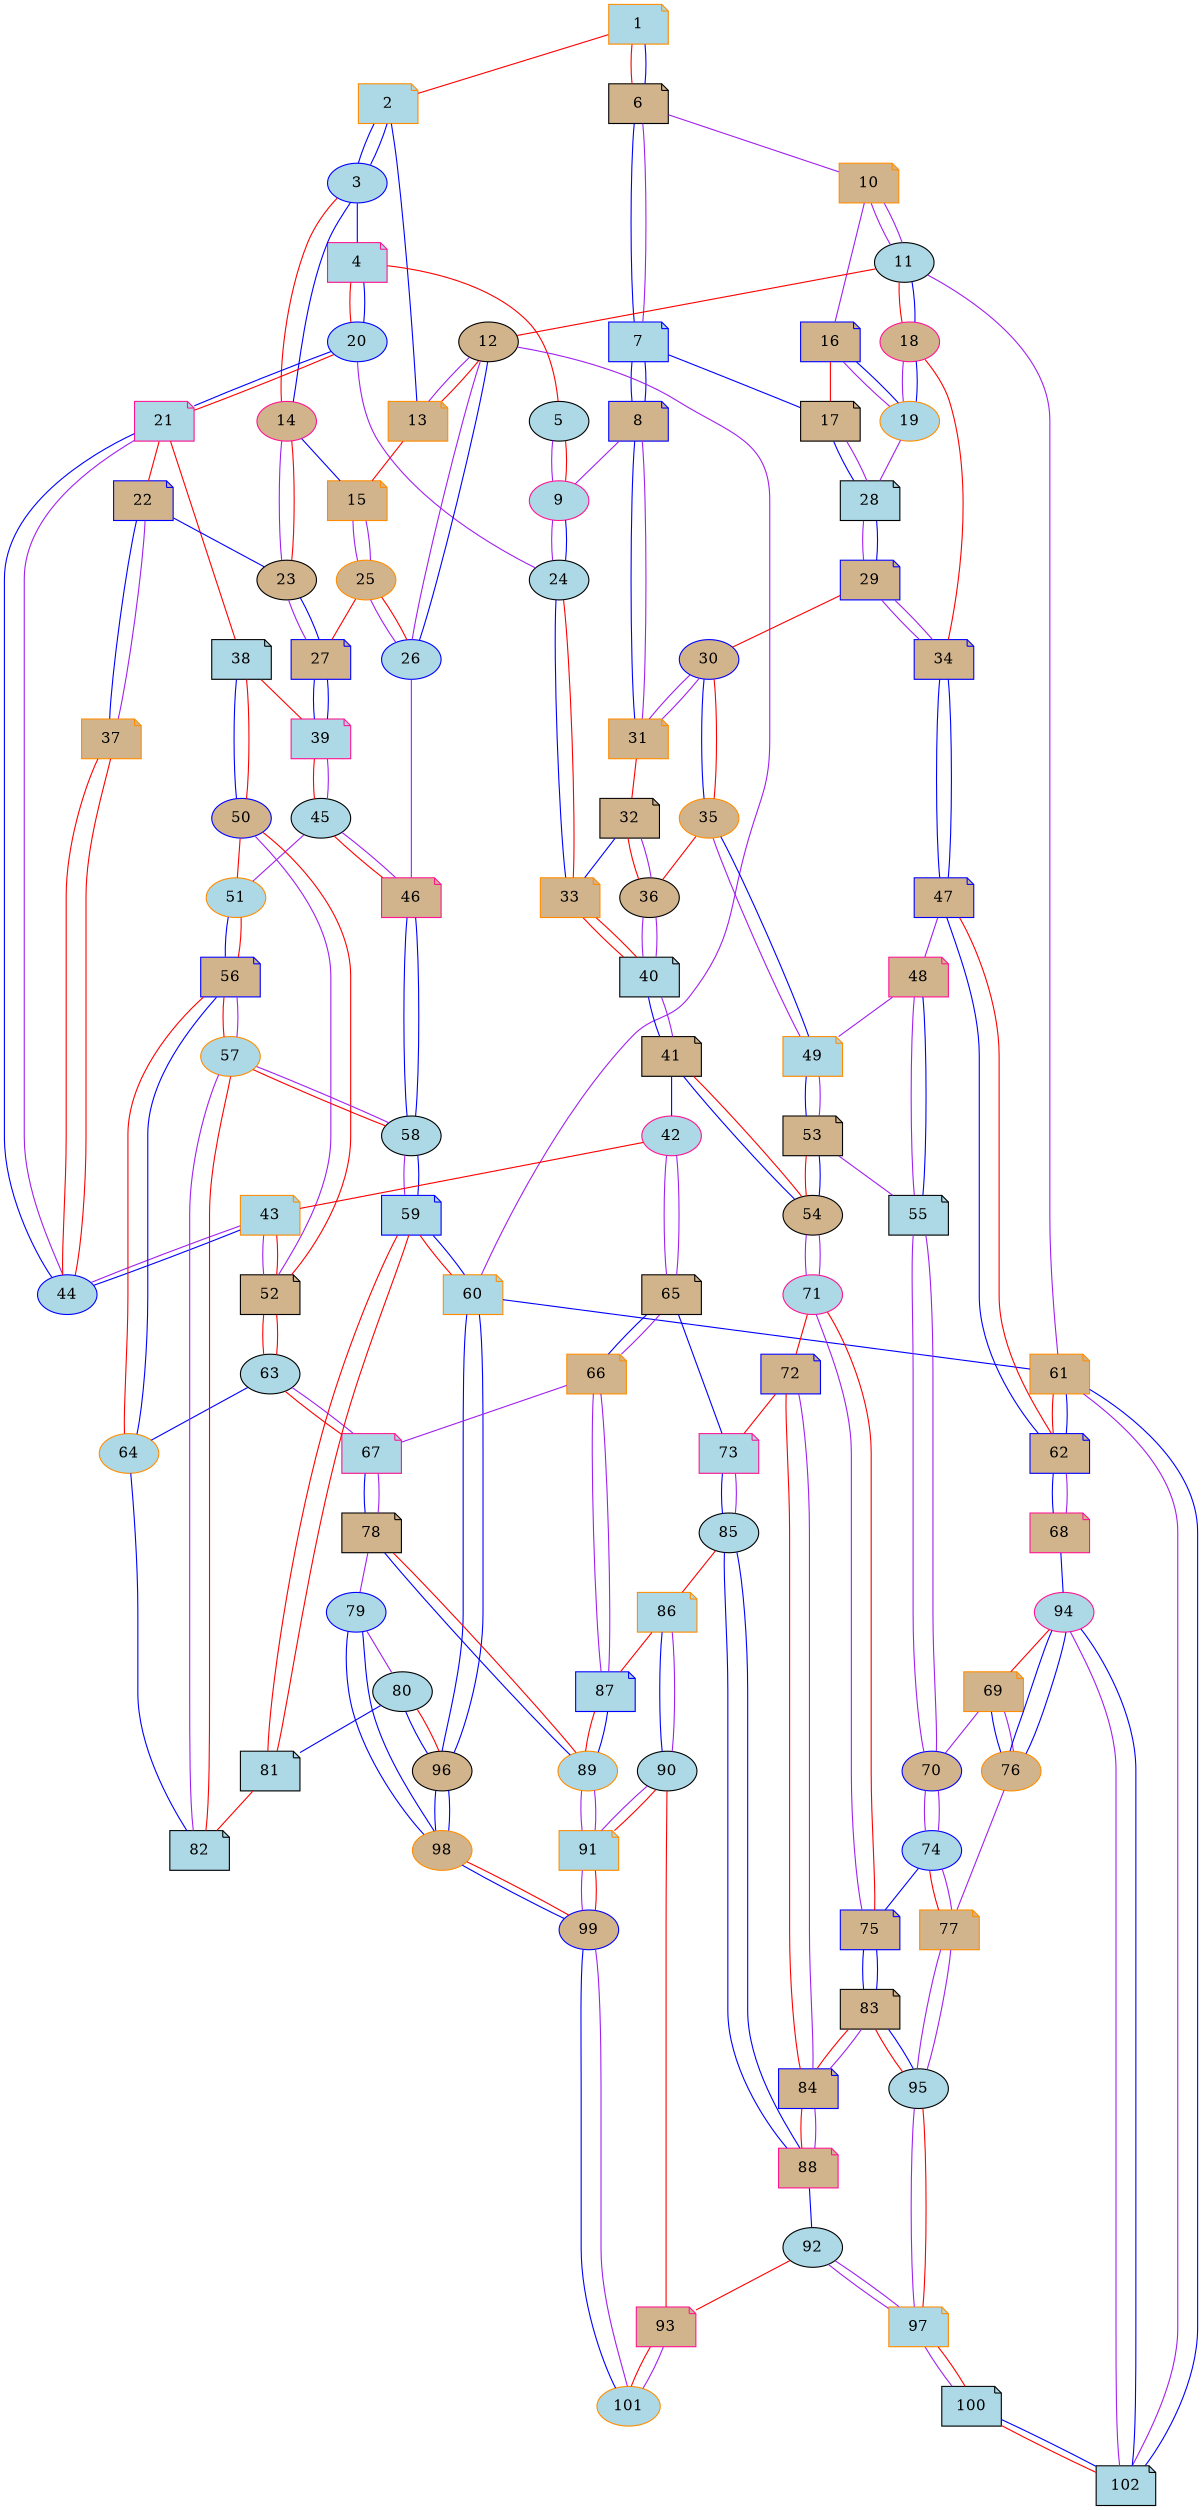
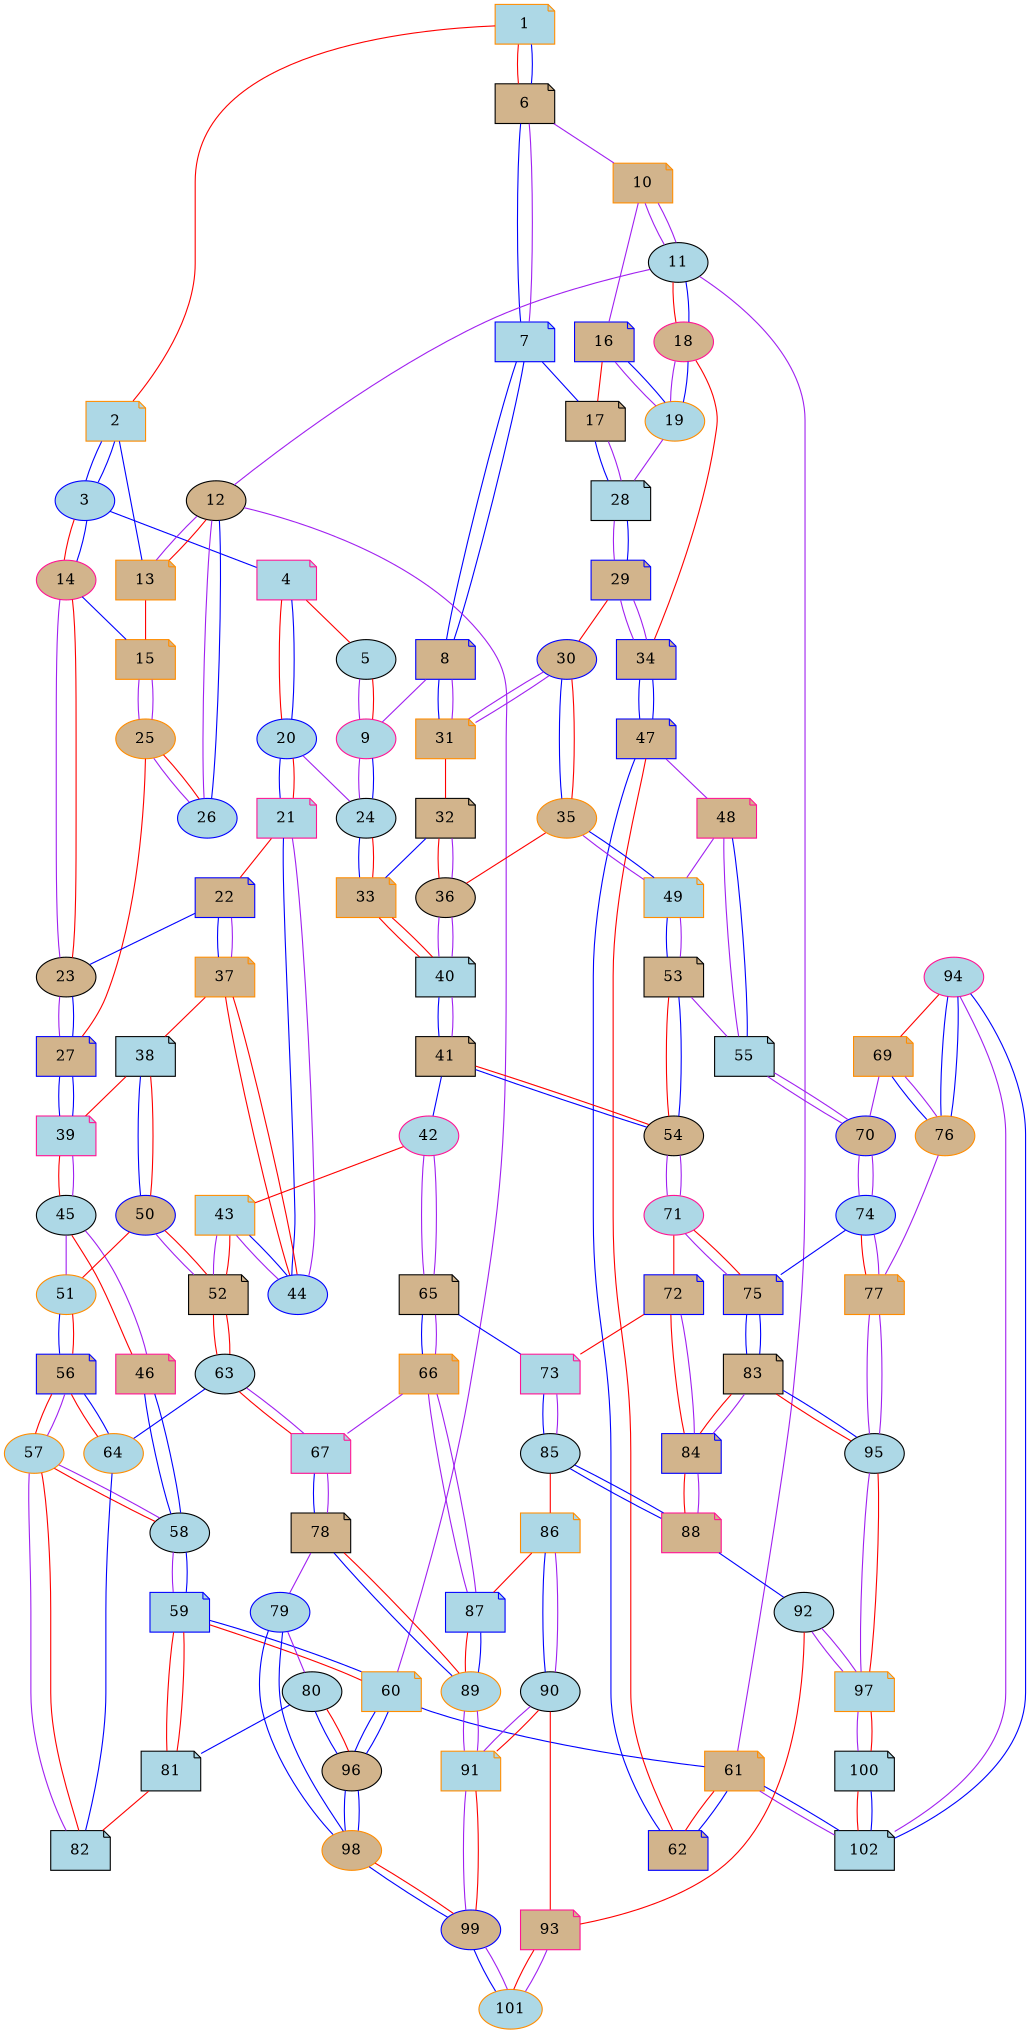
  graph {
    node [color=black fillcolor=lightblue shape=note style=filled]
    edge [color=purple]
    1 [color=darkorange]
    2 [color=darkorange]
    6 [fillcolor=tan]
    3 [color=blue shape=ellipse]
    13 [color=darkorange fillcolor=tan]
    7 [color=blue]
    10 [color=darkorange fillcolor=tan]
    4 [color=deeppink]
    14 [color=deeppink fillcolor=tan shape=ellipse]
    15 [color=darkorange fillcolor=tan]
    5 [shape=ellipse]
    20 [color=blue shape=ellipse]
    23 [fillcolor=tan shape=ellipse]
    9 [color=deeppink shape=ellipse]
    24 [shape=ellipse]
    21 [color=deeppink]
    8 [color=blue fillcolor=tan]
    17 [fillcolor=tan]
    11 [shape=ellipse]
    16 [color=blue fillcolor=tan]
    31 [color=darkorange fillcolor=tan]
    28
    32 [fillcolor=tan]
    33 [color=darkorange fillcolor=tan]
    12 [fillcolor=tan shape=ellipse]
    18 [color=deeppink fillcolor=tan shape=ellipse]
    61 [color=darkorange fillcolor=tan]
    19 [color=darkorange shape=ellipse]
    26 [color=blue shape=ellipse]
    60 [color=darkorange]
    34 [color=blue fillcolor=tan]
    62 [color=blue fillcolor=tan]
    102
    46 [color=deeppink fillcolor=tan]
    96 [fillcolor=tan shape=ellipse]
    25 [color=darkorange fillcolor=tan shape=ellipse]
    27 [color=blue fillcolor=tan]
    29 [color=blue fillcolor=tan]
    47 [color=blue fillcolor=tan]
    22 [color=blue fillcolor=tan]
    44 [color=blue shape=ellipse]
    37 [color=darkorange fillcolor=tan]
    38
    39 [color=deeppink]
    40
    58 [shape=ellipse]
    45 [shape=ellipse]
    30 [color=blue fillcolor=tan shape=ellipse]
    35 [color=darkorange fillcolor=tan shape=ellipse]
    36 [fillcolor=tan shape=ellipse]
    49 [color=darkorange]
    41 [fillcolor=tan]
    48 [color=deeppink fillcolor=tan]
    53 [fillcolor=tan]
    50 [color=blue fillcolor=tan shape=ellipse]
    52 [fillcolor=tan]
    51 [color=darkorange shape=ellipse]
    42 [color=deeppink shape=ellipse]
    54 [fillcolor=tan shape=ellipse]
    43 [color=darkorange]
    65 [fillcolor=tan]
    71 [color=deeppink shape=ellipse]
    66 [color=darkorange fillcolor=tan]
    73 [color=deeppink]
    63 [shape=ellipse]
    56 [color=blue fillcolor=tan]
    59 [color=blue]
    55
-   68 [color=deeppink fillcolor=tan]
    70 [color=blue fillcolor=tan shape=ellipse]
    57 [color=darkorange shape=ellipse]
    64 [color=darkorange shape=ellipse]
    67 [color=deeppink]
    72 [color=blue fillcolor=tan]
    75 [color=blue fillcolor=tan]
    74 [color=blue shape=ellipse]
    82
    81
    98 [color=darkorange fillcolor=tan shape=ellipse]
    94 [color=deeppink shape=ellipse]
    78 [fillcolor=tan]
    87 [color=blue]
    85 [shape=ellipse]
    89 [color=darkorange shape=ellipse]
    79 [color=blue shape=ellipse]
    69 [color=darkorange fillcolor=tan]
    76 [color=darkorange fillcolor=tan shape=ellipse]
    77 [color=darkorange fillcolor=tan]
    84 [color=blue fillcolor=tan]
    83 [fillcolor=tan]
    88 [color=deeppink fillcolor=tan]
    86 [color=darkorange]
    95 [shape=ellipse]
    97 [color=darkorange]
    80 [shape=ellipse]
    91 [color=darkorange]
    99 [color=blue fillcolor=tan shape=ellipse]
    92 [shape=ellipse]
    90 [shape=ellipse]
    93 [color=deeppink fillcolor=tan]
    101 [color=darkorange shape=ellipse]
    100
    1 -- 2 [color=red]
    1 -- 6 [color=red]
    1 -- 6 [color=blue]
    2 -- 3 [color=blue]
    2 -- 3 [color=blue]
    2 -- 13 [color=blue]
    6 -- 7 [color=blue]
    6 -- 7
    6 -- 10
    3 -- 4 [color=blue]
    3 -- 14 [color=red]
    3 -- 14 [color=blue]
    13 -- 15 [color=red]
    7 -- 8 [color=blue]
    7 -- 8 [color=blue]
    7 -- 17 [color=blue]
    10 -- 11
    10 -- 11
    10 -- 16
    4 -- 5 [color=red]
    4 -- 20 [color=red]
    4 -- 20 [color=blue]
    14 -- 15 [color=blue]
    14 -- 23
    14 -- 23 [color=red]
    15 -- 25
    15 -- 25
    5 -- 9
    5 -- 9 [color=red]
    20 -- 24
    20 -- 21 [color=blue]
    20 -- 21 [color=red]
    23 -- 27
    23 -- 27 [color=blue]
    9 -- 24
    9 -- 24 [color=blue]
    24 -- 33 [color=blue]
    24 -- 33 [color=red]
    21 -- 22 [color=red]
    21 -- 44 [color=blue]
    21 -- 44
    8 -- 9
    8 -- 31 [color=blue]
    8 -- 31
    17 -- 28 [color=blue]
    17 -- 28
-   11 -- 12 [color=red]
+   11 -- 12
    11 -- 18 [color=red]
    11 -- 18 [color=blue]
    11 -- 61
    16 -- 17 [color=red]
    16 -- 19
    16 -- 19 [color=blue]
    31 -- 32 [color=red]
    28 -- 29
    28 -- 29 [color=blue]
    32 -- 33 [color=blue]
    32 -- 36 [color=red]
    32 -- 36
    33 -- 40 [color=red]
    33 -- 40 [color=red]
    12 -- 13
    12 -- 13 [color=red]
    12 -- 26
    12 -- 26 [color=blue]
    12 -- 60
    18 -- 19
    18 -- 19 [color=blue]
    18 -- 34 [color=red]
    61 -- 62 [color=red]
    61 -- 62 [color=blue]
    61 -- 102
    61 -- 102 [color=blue]
    19 -- 28
-   26 -- 46
    60 -- 61 [color=blue]
    60 -- 96 [color=blue]
    60 -- 96 [color=blue]
    34 -- 47 [color=blue]
    34 -- 47 [color=blue]
-   62 -- 68 [color=blue]
-   62 -- 68
    46 -- 58 [color=blue]
    46 -- 58 [color=blue]
    96 -- 98 [color=blue]
    96 -- 98 [color=blue]
    25 -- 26
    25 -- 26 [color=red]
    25 -- 27 [color=red]
    27 -- 39 [color=blue]
    27 -- 39 [color=blue]
    29 -- 34
    29 -- 34
    29 -- 30 [color=red]
    47 -- 62 [color=blue]
    47 -- 62 [color=red]
    47 -- 48
    22 -- 23 [color=blue]
    22 -- 37 [color=blue]
    22 -- 37
    37 -- 44 [color=red]
    37 -- 44 [color=red]
-   21 -- 38 [color=red]
+   37 -- 38 [color=red]
    38 -- 39 [color=red]
    38 -- 50 [color=blue]
    38 -- 50 [color=red]
    39 -- 45 [color=red]
    39 -- 45
    40 -- 41 [color=blue]
    40 -- 41
    58 -- 59
    58 -- 59 [color=blue]
    45 -- 46 [color=red]
    45 -- 46
    45 -- 51
    30 -- 31
    30 -- 31
    30 -- 35 [color=blue]
    30 -- 35 [color=red]
    35 -- 36 [color=red]
    35 -- 49
    35 -- 49 [color=blue]
    36 -- 40
    36 -- 40
    49 -- 53 [color=blue]
    49 -- 53
    41 -- 42 [color=blue]
    41 -- 54 [color=blue]
    41 -- 54 [color=red]
    48 -- 49
    48 -- 55
    48 -- 55 [color=blue]
    53 -- 54 [color=red]
    53 -- 54 [color=blue]
    53 -- 55
    50 -- 52
    50 -- 52 [color=red]
    50 -- 51 [color=red]
    52 -- 63 [color=red]
    52 -- 63 [color=red]
    51 -- 56 [color=blue]
    51 -- 56 [color=red]
    42 -- 43 [color=red]
    42 -- 65
    42 -- 65
    54 -- 71
    54 -- 71
    43 -- 44
    43 -- 44 [color=blue]
    43 -- 52
    43 -- 52 [color=red]
    65 -- 66 [color=blue]
    65 -- 66
    65 -- 73 [color=blue]
    71 -- 72 [color=red]
    71 -- 75
    71 -- 75 [color=red]
    66 -- 67
    66 -- 87
    66 -- 87
    73 -- 85 [color=blue]
    73 -- 85
    63 -- 64 [color=blue]
    63 -- 67 [color=red]
    63 -- 67
    56 -- 57 [color=red]
    56 -- 57
    56 -- 64 [color=red]
    56 -- 64 [color=blue]
    59 -- 60 [color=red]
    59 -- 60 [color=blue]
    59 -- 81 [color=red]
    59 -- 81 [color=red]
    55 -- 70
    55 -- 70
-   68 -- 94 [color=blue]
    70 -- 74
    70 -- 74
    57 -- 58 [color=red]
    57 -- 58
    57 -- 82
    57 -- 82 [color=red]
    64 -- 82 [color=blue]
    67 -- 78 [color=blue]
    67 -- 78
    72 -- 73 [color=red]
    72 -- 84 [color=red]
    72 -- 84
    75 -- 83 [color=blue]
    75 -- 83 [color=blue]
    74 -- 75 [color=blue]
    74 -- 77 [color=red]
    74 -- 77
    81 -- 82 [color=red]
    98 -- 99 [color=blue]
    98 -- 99 [color=red]
    94 -- 102
    94 -- 102 [color=blue]
    94 -- 69 [color=red]
    78 -- 89 [color=blue]
    78 -- 89 [color=red]
    78 -- 79
    87 -- 89 [color=red]
    87 -- 89 [color=blue]
    85 -- 88 [color=blue]
    85 -- 88 [color=blue]
    85 -- 86 [color=red]
    89 -- 91
    89 -- 91
    79 -- 98 [color=blue]
    79 -- 98 [color=blue]
    79 -- 80
    69 -- 70
    69 -- 76 [color=blue]
    69 -- 76
    76 -- 94 [color=blue]
    76 -- 94 [color=blue]
    76 -- 77
    77 -- 95
    77 -- 95
    84 -- 88 [color=red]
    84 -- 88
    83 -- 84 [color=red]
    83 -- 84
    83 -- 95 [color=red]
    83 -- 95 [color=blue]
    88 -- 92 [color=blue]
    86 -- 87 [color=red]
    86 -- 90 [color=blue]
    86 -- 90
    95 -- 97
    95 -- 97 [color=red]
    97 -- 100
    97 -- 100 [color=red]
    80 -- 96 [color=blue]
    80 -- 96 [color=red]
    80 -- 81 [color=blue]
    91 -- 99
    91 -- 99 [color=red]
    99 -- 101 [color=blue]
    99 -- 101
    92 -- 97
    92 -- 97
    92 -- 93 [color=red]
    90 -- 91
    90 -- 91 [color=red]
    90 -- 93 [color=red]
    93 -- 101 [color=red]
    93 -- 101
    100 -- 102 [color=red]
    100 -- 102 [color=blue]
  }
